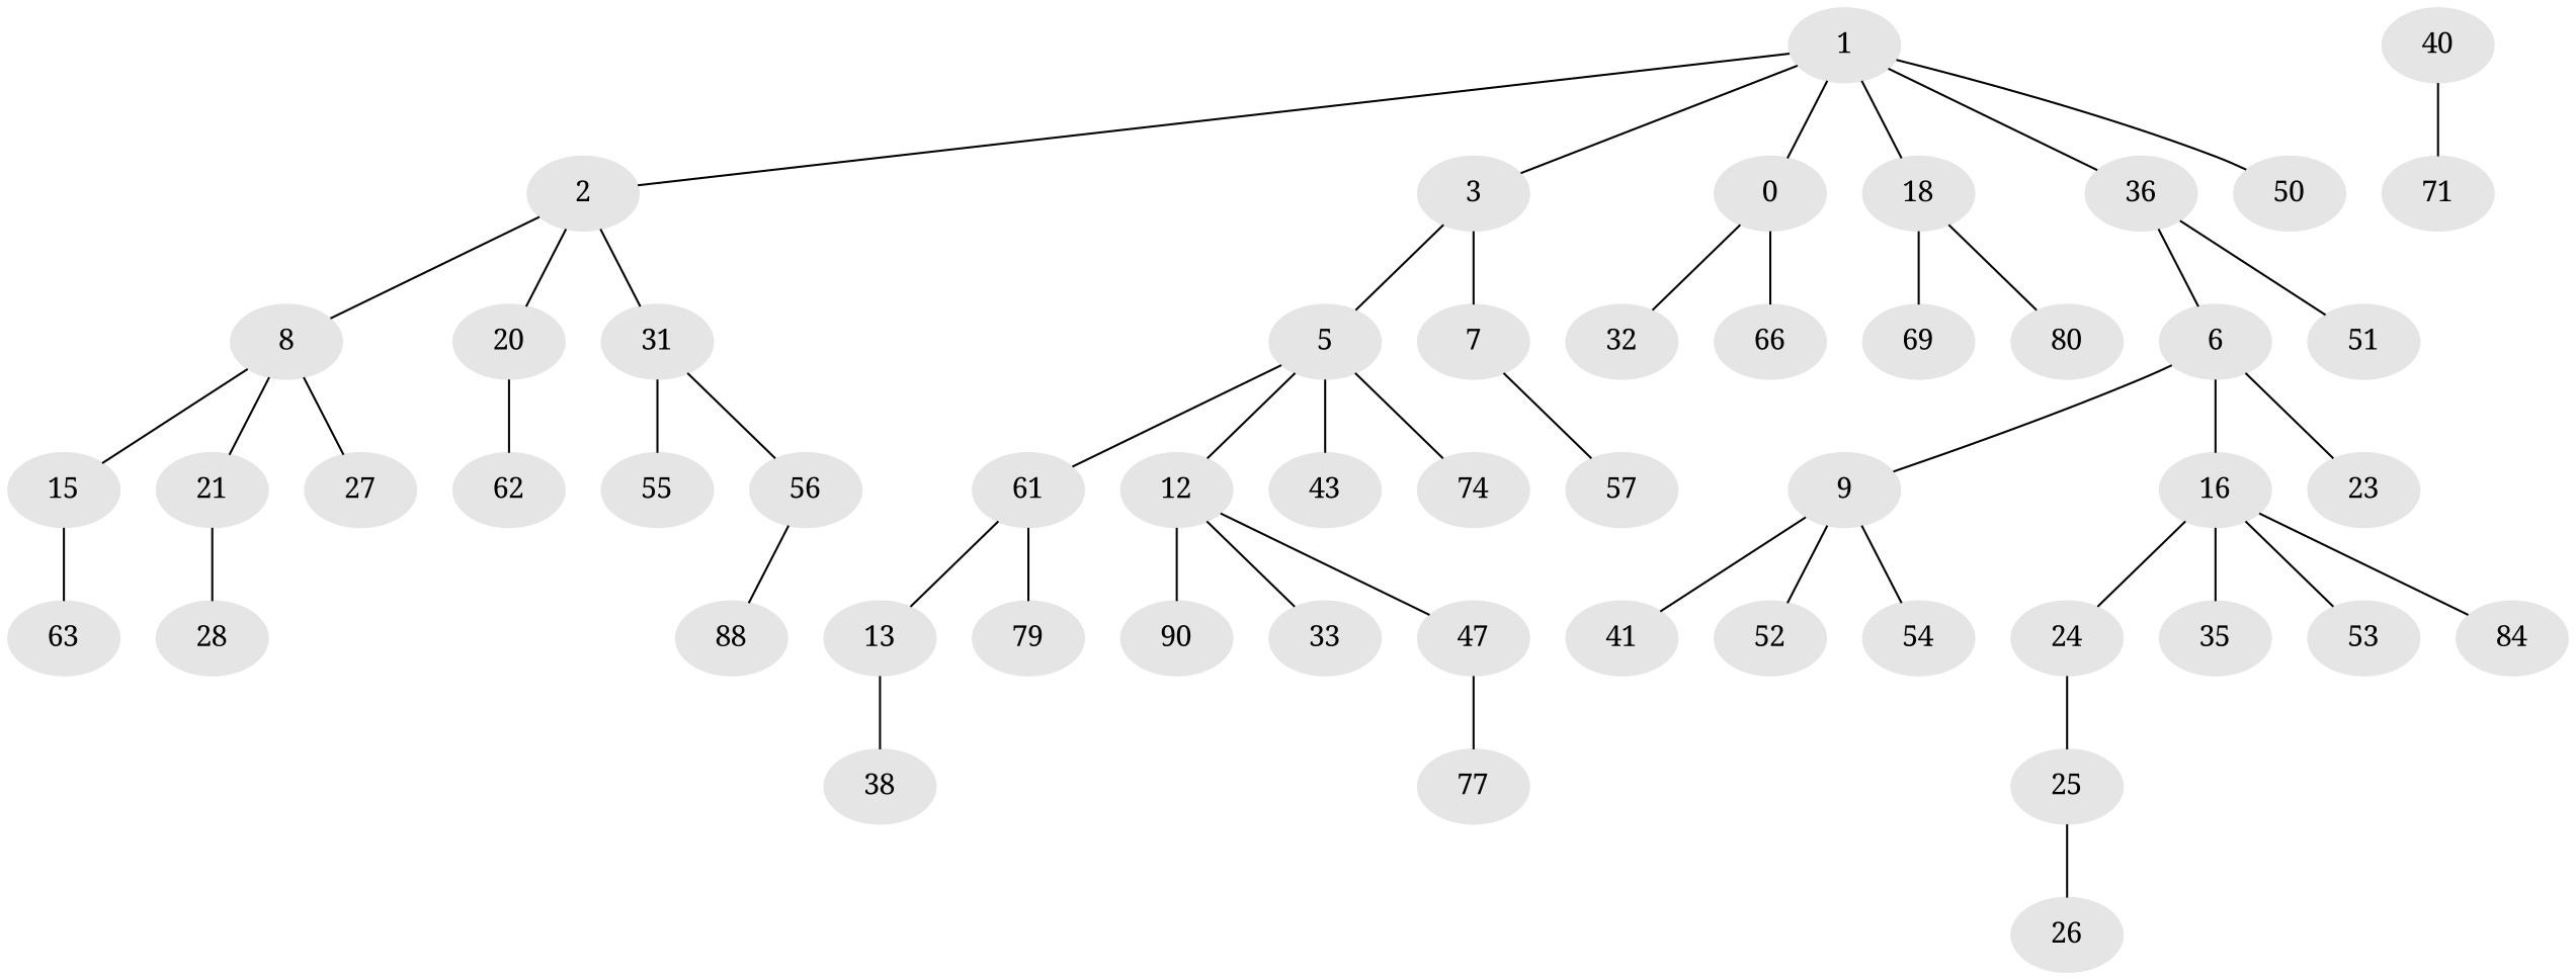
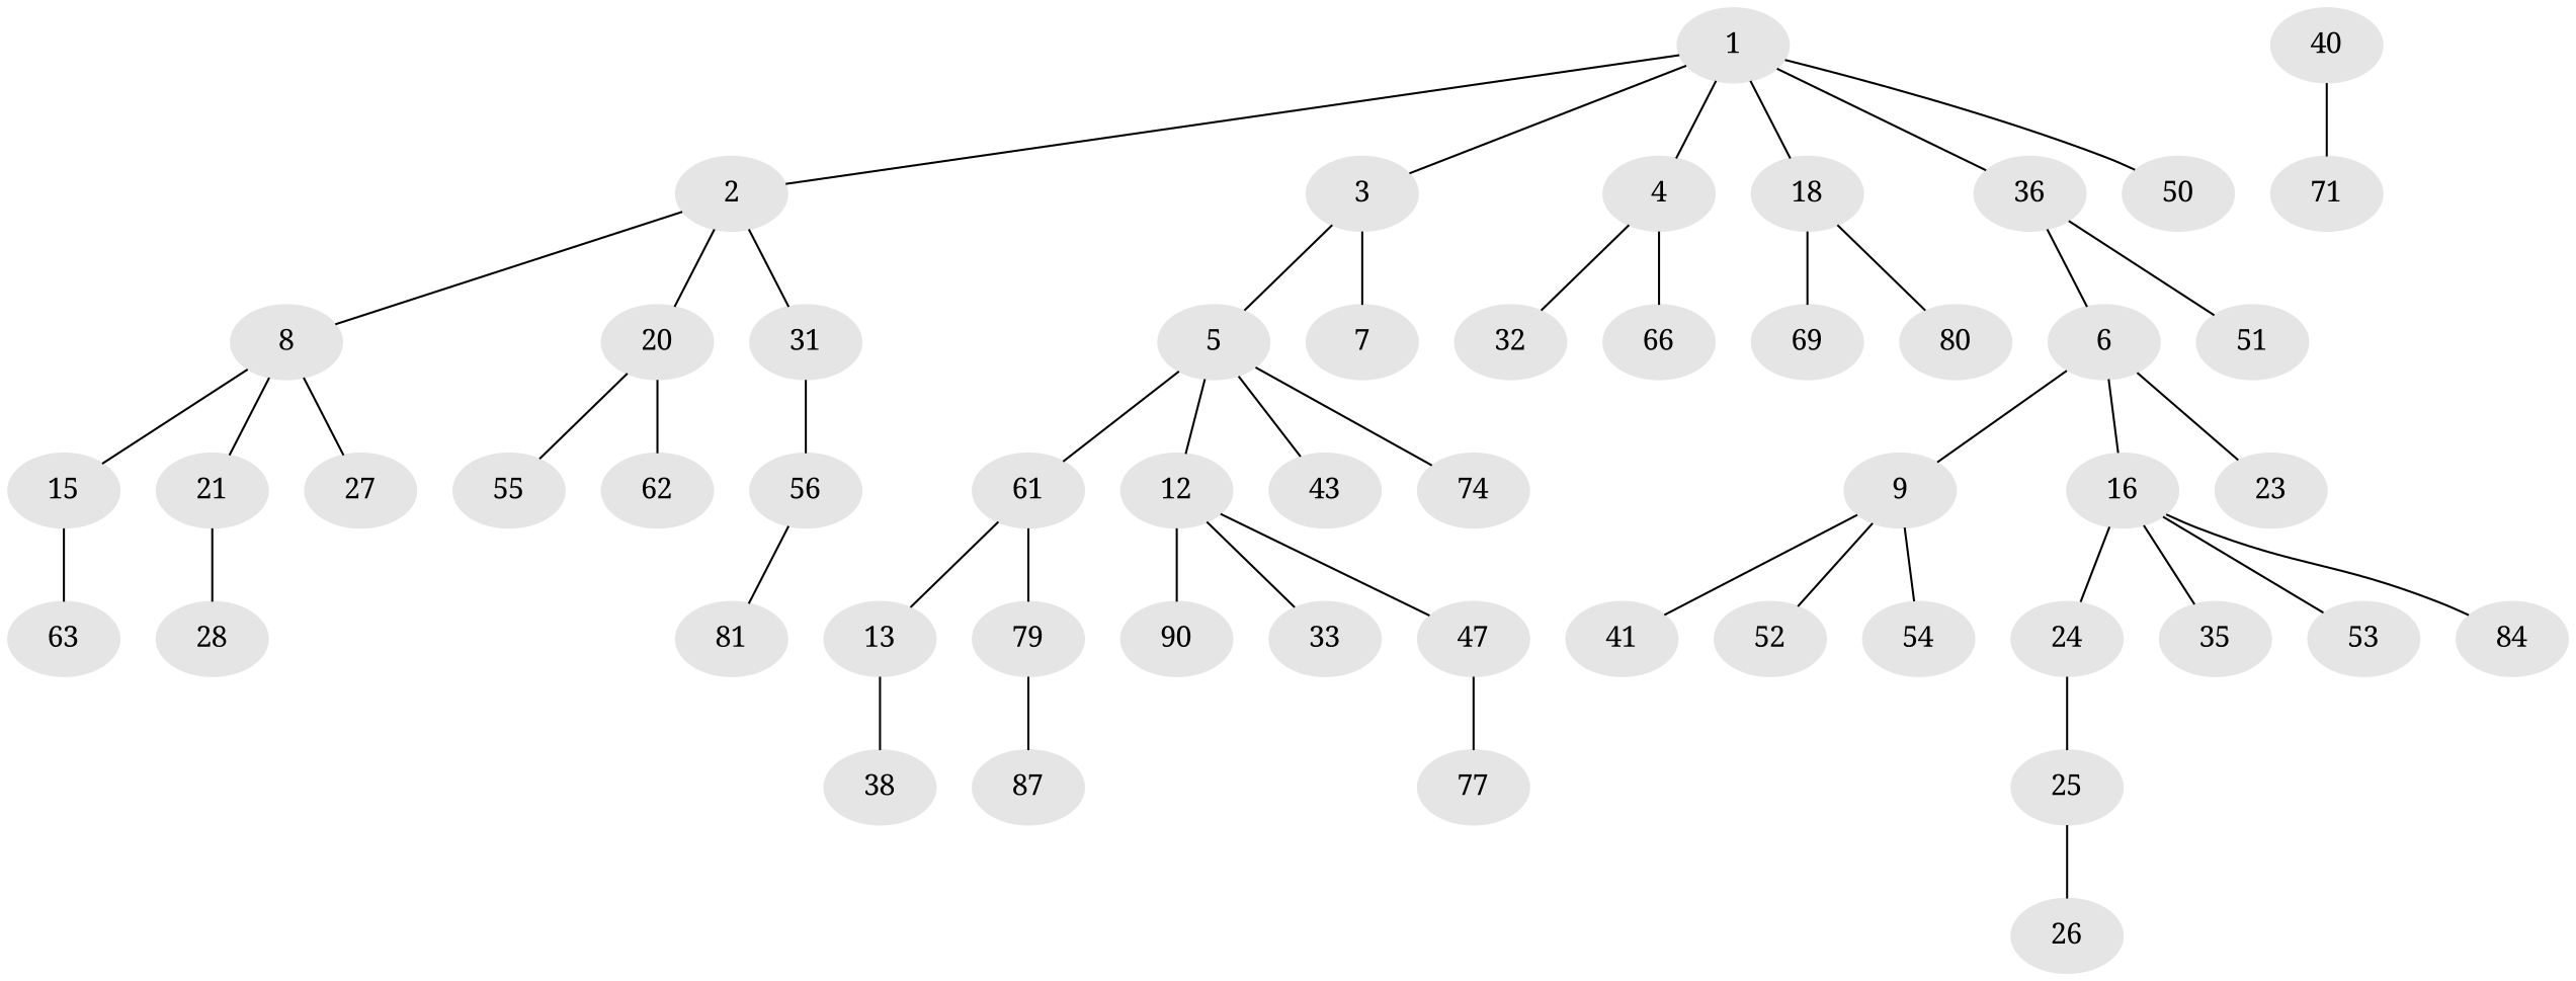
  graph {
    fontname="Noto Serif"
    node [color=gray90 fontname="Noto Serif" style=filled]
    edge [fontname="Noto Serif"]
    1 [super="+79"]
    2 [super="+12"]
    3 [super="+60"]
-   4 [super="+23" label=0]
+   4 [super="+23"]
    18 [super="+45"]
    36 [super="+75"]
    50
    8
    20 [super="+37"]
    31
    5 [super="+10"]
    7 [super="+14"]
    32
    66 [super="+73"]
    9 [super="+61"]
    6
    16 [super="+22"]
    n18 [label=23 super="+86"]
    69 [super="+85"]
    80
    51
    15 [super="+19"]
    21 [super="+76"]
    27
    55 [super="+68"]
    62 [super="+70"]
    56 [super="+83"]
    n28 [label=61 super="+58"]
    n29 [label=12 super="+34"]
    43 [super="+48"]
    74
-   57
    13
    n34 [label=79 super="+65"]
    n35 [label=90]
    33
    47 [super="+72"]
    41 [super="+49"]
    52
    54
    24 [super="+67"]
    35
    53
    84
    40 [super="+46"]
    71
    63
    28
    38 [super="+82"]
+   87
    25 [super="+64"]
    77
    26 [super="+78"]
-   81 [label=88]
+   81
    1 -- 2
    1 -- 3
    1 -- 4
    1 -- 18
    1 -- 36
    1 -- 50
    2 -- 8
    2 -- 20
    2 -- 31
    3 -- 5
    3 -- 7
    4 -- 32
    4 -- 66
    18 -- 69
    18 -- 80
    36 -- 6
    36 -- 51
    8 -- 15
    8 -- 21
    8 -- 27
-   31 -- 55
+   20 -- 55
    20 -- 62
    31 -- 56
    5 -- n28
    5 -- n29
    5 -- 43
    5 -- 74
-   7 -- 57
    9 -- 41
    9 -- 52
    9 -- 54
    6 -- 9
    6 -- 16
    6 -- n18
    16 -- 24
    16 -- 35
    16 -- 53
    16 -- 84
    15 -- 63
    21 -- 28
    56 -- 81
    n28 -- 13
    n28 -- n34
    n29 -- n35
    n29 -- 33
    n29 -- 47
    13 -- 38
+   n34 -- 87
    47 -- 77
    24 -- 25
    40 -- 71
    25 -- 26
  }
